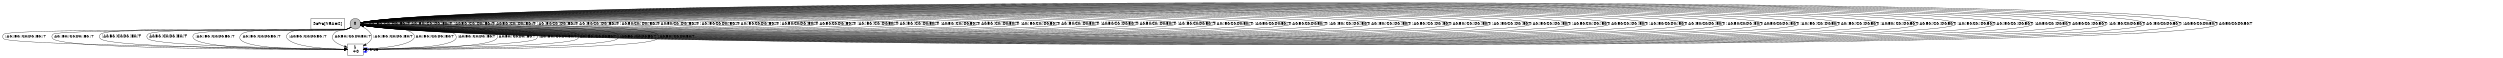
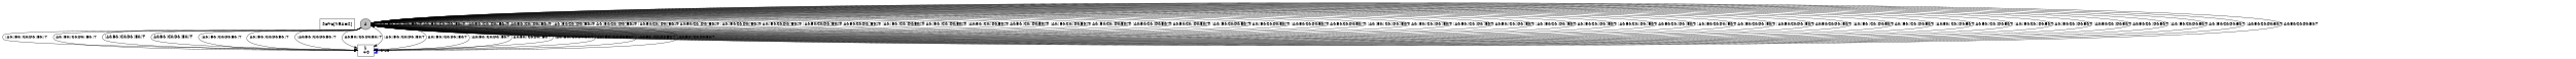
  digraph {
    node [fontname=Helvetica shape=box]
    edge [constraints=false fontname=Helvetica]
    n1 [label="Safra[NBA=2]"]
-   n2 [color=black fillcolor=grey label=0 shape=circle style=filled]
+   n2 [color=black fillcolor=grey label=4 shape=circle style=filled]
    n3 [label="1\n +0"]
    n2 -> n2 [label=" !A&!B&!C&!D&!E&!T"]
    n2 -> n2 [label=" A&!B&!C&!D&!E&!T"]
    n2 -> n2 [label=" !A&B&!C&!D&!E&!T"]
    n2 -> n2 [label=" A&B&!C&!D&!E&!T"]
    n2 -> n2 [label=" !A&!B&C&!D&!E&!T"]
    n2 -> n2 [label=" A&!B&C&!D&!E&!T"]
    n2 -> n2 [label=" !A&B&C&!D&!E&!T"]
    n2 -> n2 [label=" A&B&C&!D&!E&!T"]
    n2 -> n2 [label=" !A&!B&C&D&!E&!T"]
    n2 -> n2 [label=" A&!B&C&D&!E&!T"]
    n2 -> n2 [label=" !A&B&C&D&!E&!T"]
    n2 -> n2 [label=" A&B&C&D&!E&!T"]
    n2 -> n2 [label=" !A&!B&!C&!D&E&!T"]
    n2 -> n2 [label=" A&!B&!C&!D&E&!T"]
    n2 -> n2 [label=" !A&B&!C&!D&E&!T"]
    n2 -> n2 [label=" A&B&!C&!D&E&!T"]
    n2 -> n2 [label=" !A&!B&C&!D&E&!T"]
    n2 -> n2 [label=" A&!B&C&!D&E&!T"]
    n2 -> n2 [label=" !A&B&C&!D&E&!T"]
    n2 -> n2 [label=" A&B&C&!D&E&!T"]
    n2 -> n2 [label=" !A&!B&C&D&E&!T"]
    n2 -> n2 [label=" A&!B&C&D&E&!T"]
    n2 -> n2 [label=" !A&B&C&D&E&!T"]
    n2 -> n2 [label=" A&B&C&D&E&!T"]
    n2 -> n2 [label=" !A&!B&!C&!D&!E&T"]
    n2 -> n2 [label=" A&!B&!C&!D&!E&T"]
    n2 -> n2 [label=" !A&B&!C&!D&!E&T"]
    n2 -> n2 [label=" A&B&!C&!D&!E&T"]
    n2 -> n2 [label=" !A&!B&C&!D&!E&T"]
    n2 -> n2 [label=" A&!B&C&!D&!E&T"]
    n2 -> n2 [label=" !A&B&C&!D&!E&T"]
    n2 -> n2 [label=" A&B&C&!D&!E&T"]
    n2 -> n2 [label=" !A&!B&C&D&!E&T"]
    n2 -> n2 [label=" A&!B&C&D&!E&T"]
    n2 -> n2 [label=" !A&B&C&D&!E&T"]
    n2 -> n2 [label=" A&B&C&D&!E&T"]
    n2 -> n2 [label=" !A&!B&!C&!D&E&T"]
    n2 -> n2 [label=" A&!B&!C&!D&E&T"]
    n2 -> n2 [label=" !A&B&!C&!D&E&T"]
    n2 -> n2 [label=" A&B&!C&!D&E&T"]
    n2 -> n2 [label=" !A&!B&C&!D&E&T"]
    n2 -> n2 [label=" A&!B&C&!D&E&T"]
    n2 -> n2 [label=" !A&B&C&!D&E&T"]
    n2 -> n2 [label=" A&B&C&!D&E&T"]
    n2 -> n2 [label=" !A&!B&C&D&E&T"]
    n2 -> n2 [label=" A&!B&C&D&E&T"]
    n2 -> n2 [label=" !A&B&C&D&E&T"]
    n2 -> n2 [label=" A&B&C&D&E&T"]
    n2 -> n3 [label=" !A&!B&!C&D&!E&!T"]
    n2 -> n3 [label=" A&!B&!C&D&!E&!T"]
    n2 -> n3 [label=" !A&B&!C&D&!E&!T"]
    n2 -> n3 [label=" A&B&!C&D&!E&!T"]
    n2 -> n3 [label=" !A&!B&!C&D&E&!T"]
    n2 -> n3 [label=" A&!B&!C&D&E&!T"]
    n2 -> n3 [label=" !A&B&!C&D&E&!T"]
    n2 -> n3 [label=" A&B&!C&D&E&!T"]
    n2 -> n3 [label=" !A&!B&!C&D&!E&T"]
    n2 -> n3 [label=" A&!B&!C&D&!E&T"]
    n2 -> n3 [label=" !A&B&!C&D&!E&T"]
    n2 -> n3 [label=" A&B&!C&D&!E&T"]
    n2 -> n3 [label=" !A&!B&!C&D&E&T"]
    n2 -> n3 [label=" A&!B&!C&D&E&T"]
    n2 -> n3 [label=" !A&B&!C&D&E&T"]
    n2 -> n3 [label=" A&B&!C&D&E&T"]
    n3 -> n3 [color=blue label=" true"]
  }
